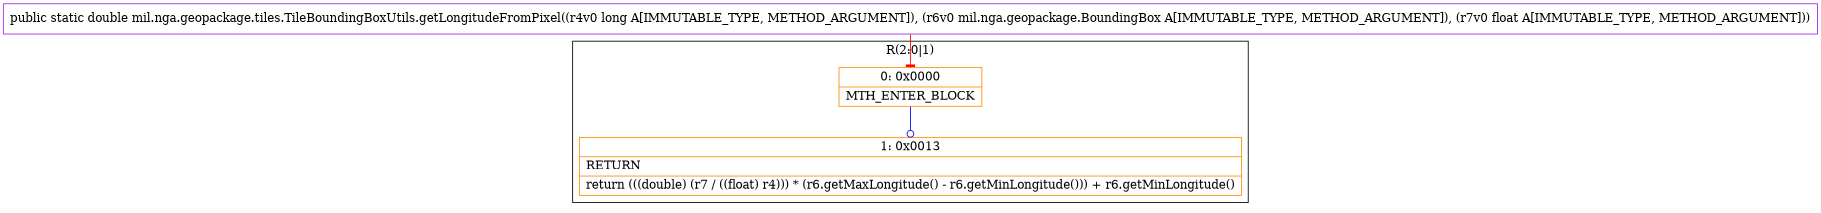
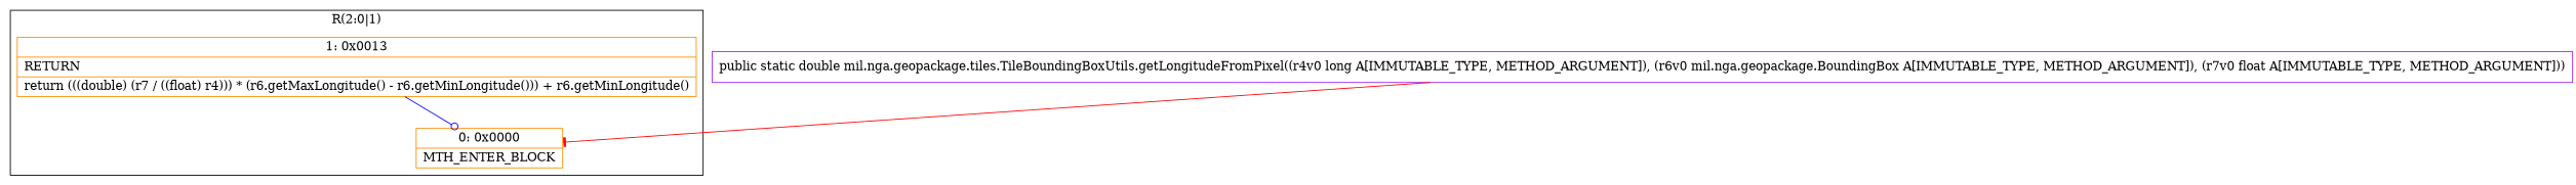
  digraph {
    node [color=darkorange shape=record]
    n1 [label="{0\:\ 0x0000|MTH_ENTER_BLOCK\l}"]
    n2 [label="{1\:\ 0x0013|RETURN\l|return (((double) (r7 \/ ((float) r4))) * (r6.getMaxLongitude() \- r6.getMinLongitude())) + r6.getMinLongitude()\l}"]
    n3 [label="{public static double mil.nga.geopackage.tiles.TileBoundingBoxUtils.getLongitudeFromPixel((r4v0 long A[IMMUTABLE_TYPE, METHOD_ARGUMENT]), (r6v0 mil.nga.geopackage.BoundingBox A[IMMUTABLE_TYPE, METHOD_ARGUMENT]), (r7v0 float A[IMMUTABLE_TYPE, METHOD_ARGUMENT])) }" color=purple]
    subgraph cluster_1 {
      label="R(2:0|1)"
      n1
      n2
    }
-   n1 -> n2 [color=blue arrowhead=odot]
+   n2 -> n1 [color=blue arrowhead=odot]
    n3 -> n1 [color=red arrowhead=tee]
  }
